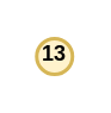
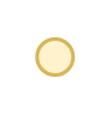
  <mxCell id="0" />
  <mxCell id="1" parent="0" />
  <mxCell id="2" value="" style="group;fontStyle=1" parent="1" vertex="1" connectable="0"><mxGeometry x="20" y="20" width="20" height="21" as="geometry" /></mxCell>
  <mxCell id="3" value="" style="ellipse;whiteSpace=wrap;html=1;aspect=fixed;fillColor=#fff2cc;strokeColor=#d6b656;strokeWidth=2;fontStyle=1" parent="2" vertex="1"><mxGeometry y="1" width="20" height="20" as="geometry" /></mxCell>
- <mxCell id="4" value="13" style="text;html=1;strokeColor=none;fillColor=none;align=center;verticalAlign=middle;whiteSpace=wrap;rounded=0;fontStyle=1" parent="2" vertex="1"><mxGeometry width="20" height="20" as="geometry" /></mxCell>
